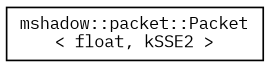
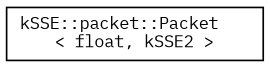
  digraph {
    rankdir=LR
    fontname="IBM Plex Mono"
-   n1 [color=black fillcolor=white fontname="IBM Plex Mono" fontsize=10 height=0.2 label="mshadow::packet::Packet\l\< float, kSSE2 \>" shape=record style=filled width=0.4]
+   n1 [color=black fillcolor=white fontname="IBM Plex Mono" fontsize=10 height=0.2 label="kSSE::packet::Packet\l\< float, kSSE2 \>" shape=record style=filled width=0.4]
  }
